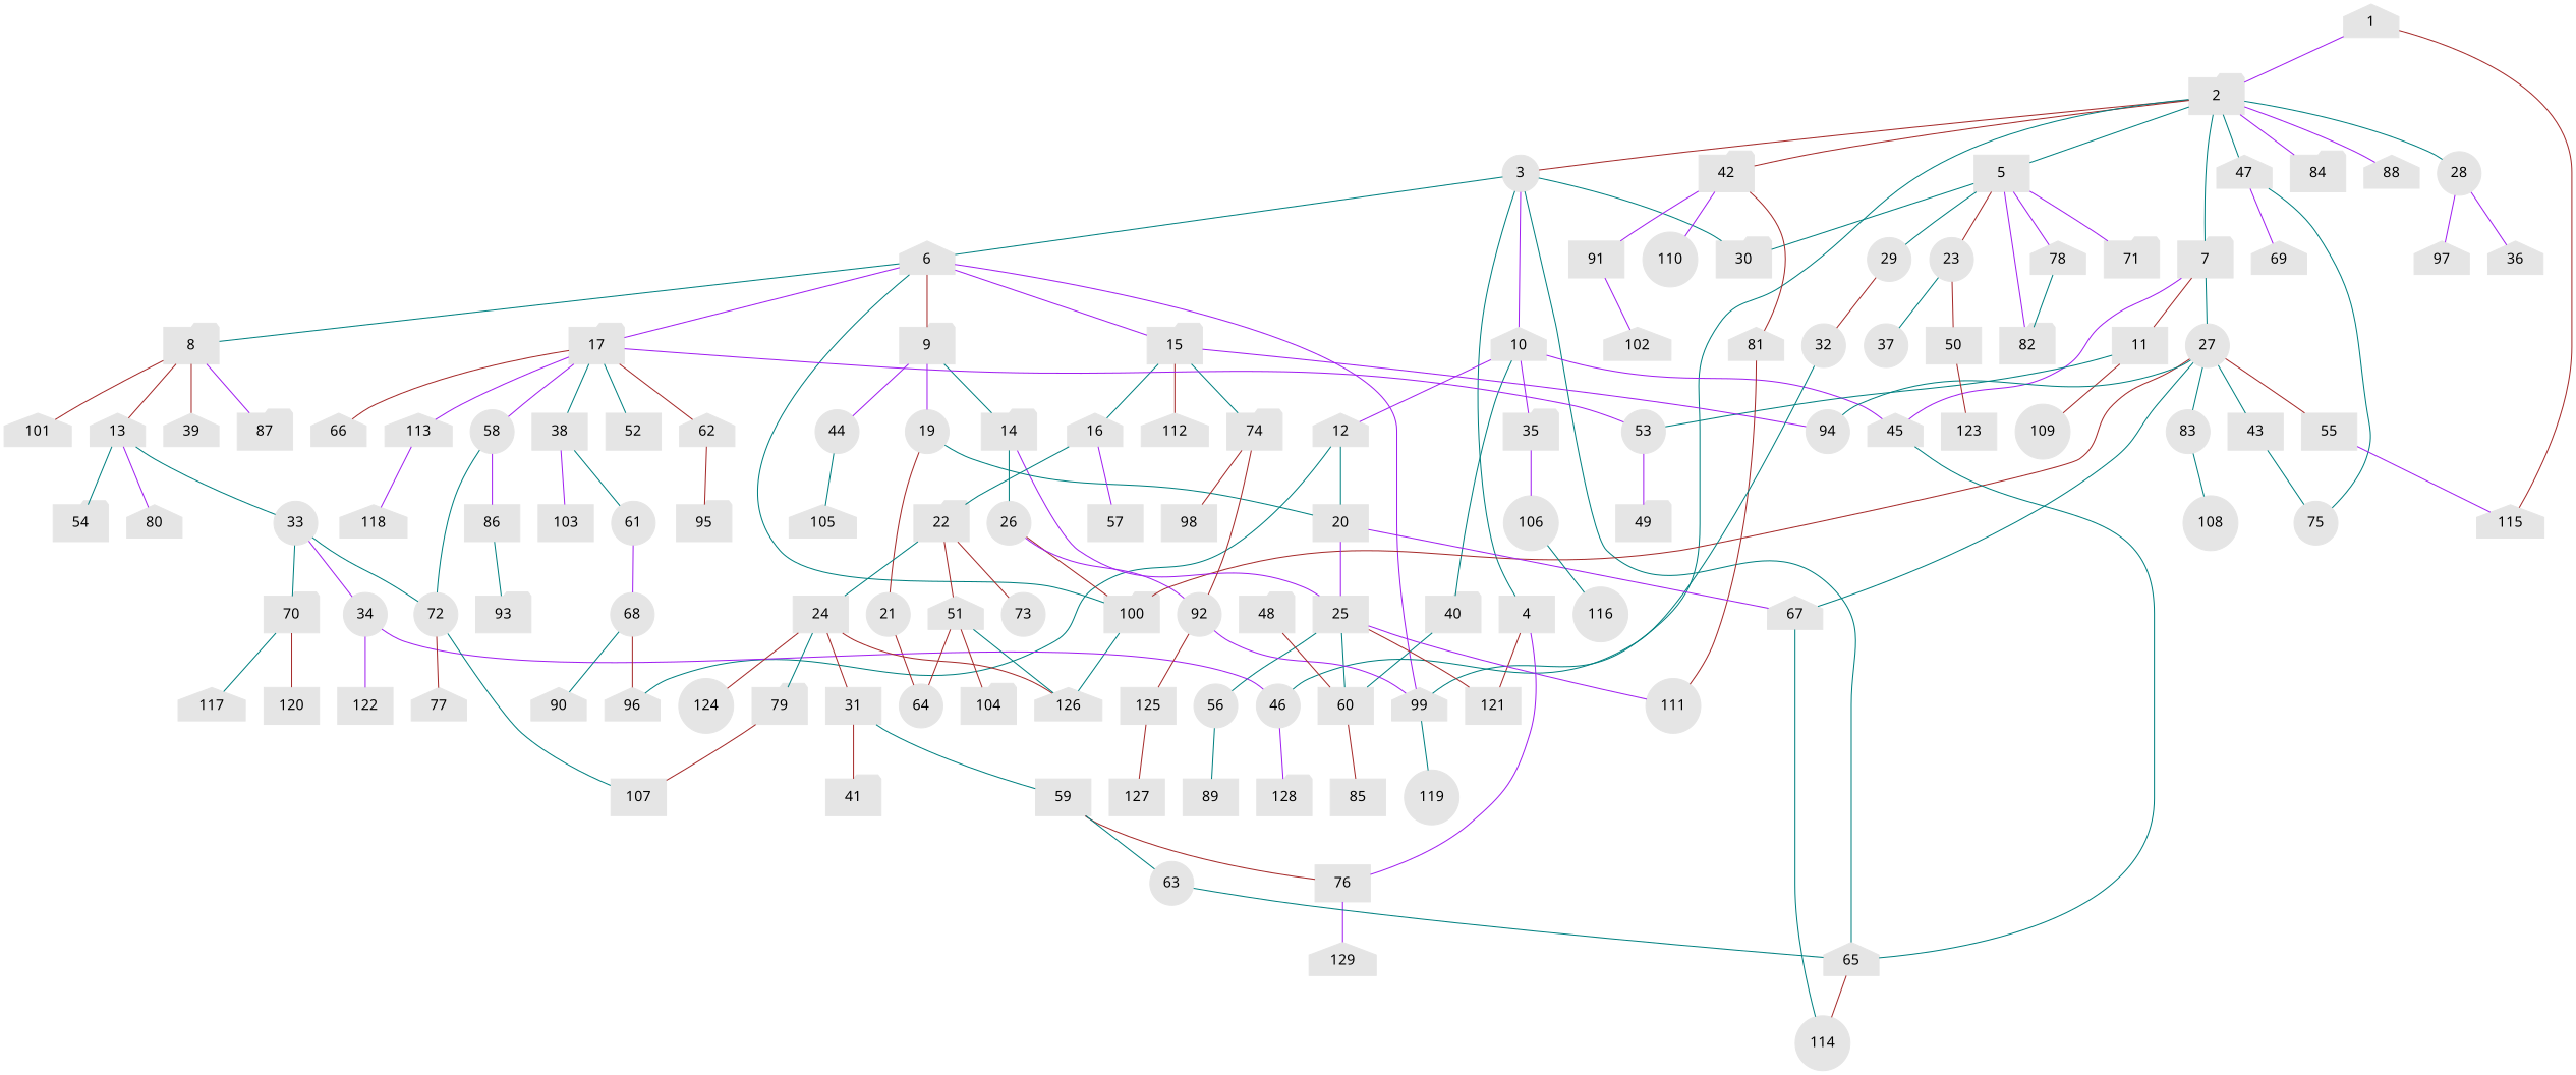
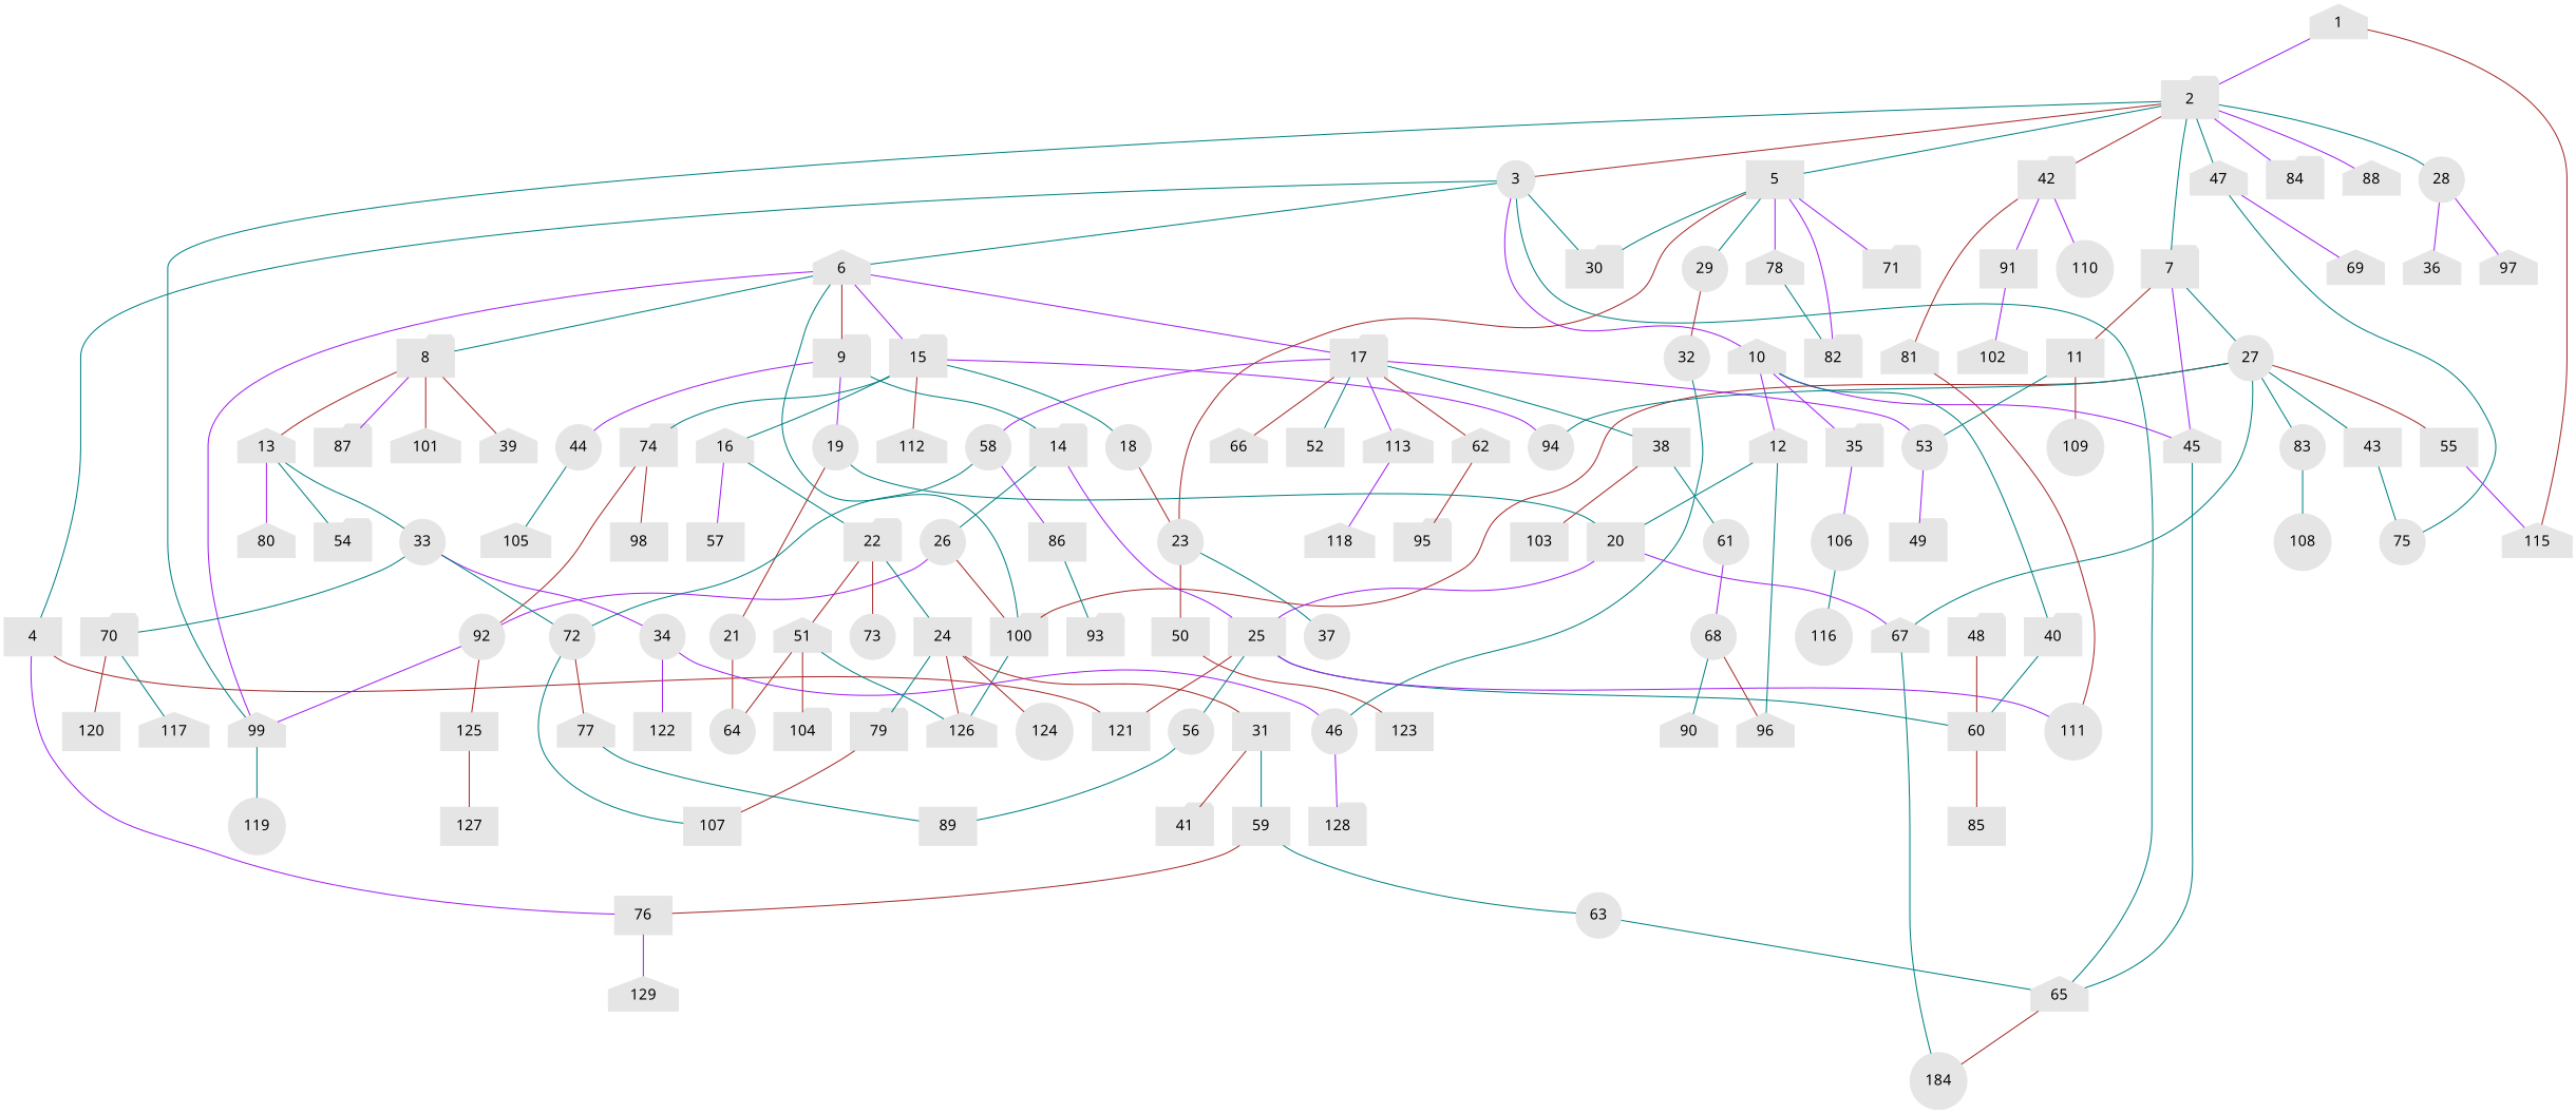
  graph {
    fontname="Noto Sans"
    node [color=gray90 fontname="Noto Sans" shape=circle style=filled]
    edge [color=teal fontname="Noto Sans"]
    1 [shape=house]
    2 [shape=folder]
    115 [shape=house]
    3
    5 [shape=box]
    7 [shape=folder]
    28
    42 [shape=folder]
    47 [shape=house]
    84 [shape=folder]
    88 [shape=house]
    99 [shape=house]
    4 [shape=box]
    6 [shape=house]
    10 [shape=house]
    30 [shape=folder]
    65 [shape=house]
    23
    29
    71 [shape=folder]
    78 [shape=house]
    82 [shape=folder]
    11 [shape=box]
    27
    45 [shape=house]
    36 [shape=house]
    97 [shape=house]
    81 [shape=house]
    91 [shape=box]
    110
    75
    69 [shape=house]
    119
    76 [shape=box]
    121 [shape=box]
    8 [shape=folder]
    9 [shape=folder]
    15 [shape=folder]
    17 [shape=folder]
    100 [shape=folder]
    12 [shape=house]
    35 [shape=folder]
    40 [shape=folder]
-   114
+   114 [label=184]
    129 [shape=house]
    37
    50 [shape=box]
    32
    13 [shape=house]
    39 [shape=house]
    87 [shape=folder]
    101 [shape=house]
    14 [shape=folder]
    19
    44
    16 [shape=house]
+   18
    74 [shape=folder]
    94
    112 [shape=house]
    53
    38 [shape=box]
    52 [shape=box]
    58
    62 [shape=house]
    66 [shape=house]
    113 [shape=house]
    126 [shape=house]
    109
    67 [shape=house]
    43 [shape=box]
    55 [shape=box]
    83
    33
    54 [shape=folder]
    80 [shape=house]
    25 [shape=box]
    26
    20 [shape=box]
    21
    105 [shape=house]
    96 [shape=house]
    106
    60 [shape=box]
    49 [shape=folder]
    34
    70 [shape=folder]
    72
    56
    111
    92
    22 [shape=folder]
    57 [shape=box]
    98 [shape=box]
    24 [shape=box]
    51 [shape=house]
    73
    61
    103 [shape=box]
    86 [shape=box]
    95 [shape=folder]
    118 [shape=house]
    64
    31 [shape=box]
    79 [shape=folder]
    124
    104 [shape=folder]
    123 [shape=box]
    41 [shape=folder]
    59 [shape=box]
    107 [shape=box]
    89 [shape=box]
    85 [shape=box]
    125 [shape=box]
    108
    46
    63
    128 [shape=folder]
    122 [shape=box]
    117 [shape=house]
    120 [shape=box]
    77 [shape=house]
    116
    68
    48 [shape=folder]
    102 [shape=house]
    93 [shape=folder]
    90 [shape=house]
    127 [shape=box]
    1 -- 2 [color=purple]
    1 -- 115 [color=brown]
    2 -- 3 [color=brown]
    2 -- 5
    2 -- 7
    2 -- 28
    2 -- 42 [color=brown]
    2 -- 47
    2 -- 84 [color=purple]
    2 -- 88 [color=purple]
    2 -- 99
    3 -- 4
    3 -- 6
    3 -- 10 [color=purple]
    3 -- 30
    3 -- 65
    5 -- 30
    5 -- 23 [color=brown]
    5 -- 29
    5 -- 71 [color=purple]
    5 -- 78 [color=purple]
    5 -- 82 [color=purple]
    7 -- 11 [color=brown]
    7 -- 27
    7 -- 45 [color=purple]
    28 -- 36 [color=purple]
    28 -- 97 [color=purple]
    42 -- 81 [color=brown]
    42 -- 91 [color=purple]
    42 -- 110 [color=purple]
    47 -- 75
    47 -- 69 [color=purple]
    99 -- 119
    4 -- 76 [color=purple]
    4 -- 121 [color=brown]
    6 -- 99 [color=purple]
    6 -- 8
    6 -- 9 [color=brown]
    6 -- 15 [color=purple]
    6 -- 17 [color=purple]
    6 -- 100
    10 -- 45 [color=purple]
    10 -- 12 [color=purple]
    10 -- 35 [color=purple]
    10 -- 40
    65 -- 114 [color=brown]
    23 -- 37
    23 -- 50 [color=brown]
    29 -- 32 [color=brown]
    78 -- 82
    11 -- 53
    11 -- 109 [color=brown]
    27 -- 100 [color=brown]
    27 -- 94
    27 -- 67
    27 -- 43
    27 -- 55 [color=brown]
    27 -- 83
    45 -- 65
    81 -- 111 [color=brown]
    91 -- 102 [color=purple]
    76 -- 129 [color=purple]
    8 -- 13 [color=brown]
    8 -- 39 [color=brown]
    8 -- 87 [color=purple]
    8 -- 101 [color=brown]
    9 -- 14
    9 -- 19 [color=purple]
    9 -- 44 [color=purple]
    15 -- 16
+   15 -- 18
    15 -- 74
    15 -- 94 [color=purple]
    15 -- 112 [color=brown]
    17 -- 53 [color=purple]
    17 -- 38
    17 -- 52
    17 -- 58 [color=purple]
    17 -- 62 [color=brown]
    17 -- 66 [color=brown]
    17 -- 113 [color=purple]
    100 -- 126
    12 -- 20
    12 -- 96
    35 -- 106 [color=purple]
    40 -- 60
    50 -- 123 [color=brown]
    32 -- 46
    13 -- 33
    13 -- 54
    13 -- 80 [color=purple]
    14 -- 25 [color=purple]
    14 -- 26
    19 -- 20
    19 -- 21 [color=brown]
    44 -- 105
    16 -- 22
    16 -- 57 [color=purple]
+   18 -- 23 [color=brown]
    74 -- 92 [color=brown]
    74 -- 98 [color=brown]
    53 -- 49 [color=purple]
    38 -- 61
-   38 -- 103 [color=purple]
+   38 -- 103 [color=brown]
    58 -- 72
    58 -- 86 [color=purple]
    62 -- 95 [color=brown]
    113 -- 118 [color=purple]
    67 -- 114
    43 -- 75
    55 -- 115 [color=purple]
    83 -- 108
    33 -- 34 [color=purple]
    33 -- 70
    33 -- 72
    25 -- 121 [color=brown]
    25 -- 60
    25 -- 56
    25 -- 111 [color=purple]
    26 -- 100 [color=brown]
    26 -- 92 [color=purple]
    20 -- 67 [color=purple]
    20 -- 25 [color=purple]
    21 -- 64 [color=brown]
    106 -- 116
    60 -- 85 [color=brown]
    34 -- 46 [color=purple]
    34 -- 122 [color=purple]
    70 -- 117
    70 -- 120 [color=brown]
    72 -- 107
    72 -- 77 [color=brown]
    56 -- 89
    92 -- 99 [color=purple]
    92 -- 125 [color=brown]
    22 -- 24
    22 -- 51 [color=brown]
    22 -- 73 [color=brown]
    24 -- 126 [color=brown]
    24 -- 31 [color=brown]
    24 -- 79
    24 -- 124 [color=brown]
    51 -- 126
    51 -- 64 [color=brown]
    51 -- 104 [color=brown]
    61 -- 68 [color=purple]
    86 -- 93
    31 -- 41 [color=brown]
    31 -- 59
    79 -- 107 [color=brown]
    59 -- 76 [color=brown]
    59 -- 63
    125 -- 127 [color=brown]
    46 -- 128 [color=purple]
    63 -- 65
+   77 -- 89
    68 -- 96 [color=brown]
    68 -- 90
    48 -- 60 [color=brown]
  }
